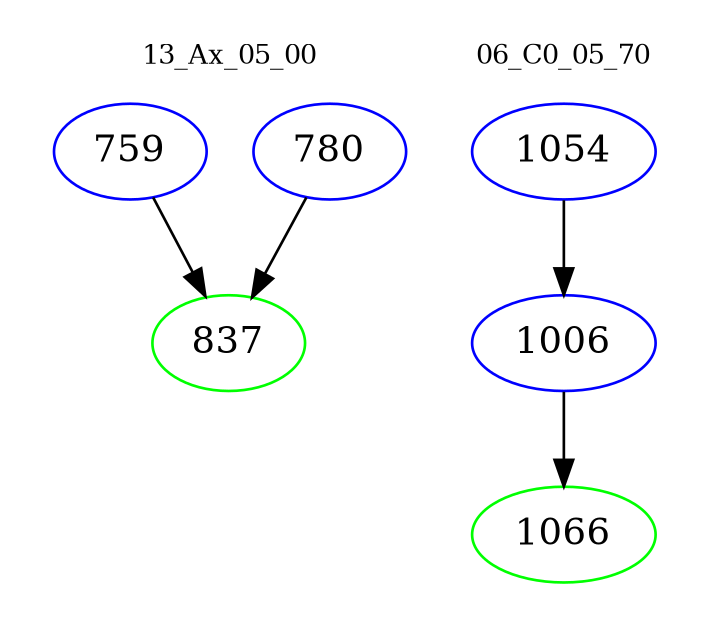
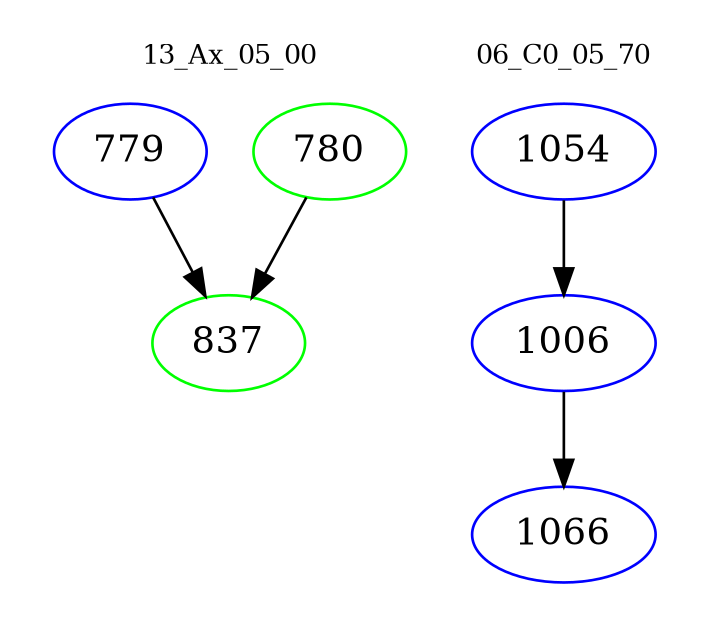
  digraph {
    node [color=blue]
    edge [color=black]
-   n1 [label=780]
-   n2 [label=759]
+   n1 [color=green label=780]
+   n2 [label=779]
    n3 [color=green label=837]
    n4 [label=1054]
    n5 [label=1006]
-   n6 [color=green label=1066]
+   n6 [label=1066]
    subgraph cluster_1 {
      color=white
      fontsize=10
      label="13_Ax_05_00"
      n1
      n2
      n3
    }
    subgraph cluster_2 {
      color=white
      fontsize=10
      label="06_C0_05_70"
      n4
      n5
      n6
    }
    n1 -> n3
    n2 -> n3
    n4 -> n5
    n5 -> n6
  }
